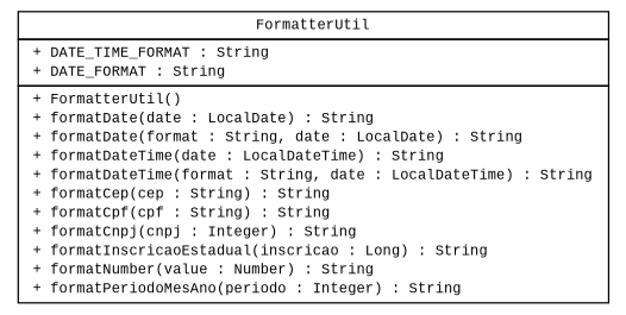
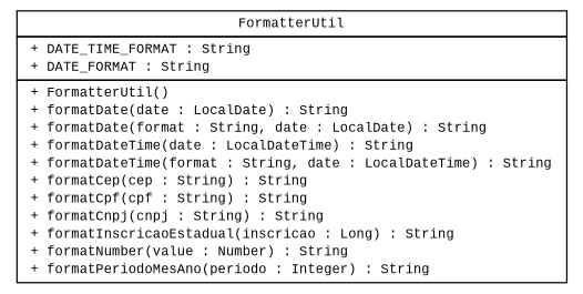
  digraph {
    nodesep=0.25
    ranksep=0.5
    fontname="Liberation Mono"
-   n1 [fontcolor=black fontname="Liberation Mono" fontsize=10.0 label=<<table title="br.gov.to.sefaz.util.formatter.FormatterUtil" border="0" cellborder="1" cellspacing="0" cellpadding="2" port="p" href="./FormatterUtil.html"> 		<tr><td><table border="0" cellspacing="0" cellpadding="1"> <tr><td align="center" balign="center"> FormatterUtil </td></tr> 		</table></td></tr> 		<tr><td><table border="0" cellspacing="0" cellpadding="1"> <tr><td align="left" balign="left"> + DATE_TIME_FORMAT : String </td></tr> <tr><td align="left" balign="left"> + DATE_FORMAT : String </td></tr> 		</table></td></tr> 		<tr><td><table border="0" cellspacing="0" cellpadding="1"> <tr><td align="left" balign="left"> + FormatterUtil() </td></tr> <tr><td align="left" balign="left"> + formatDate(date : LocalDate) : String </td></tr> <tr><td align="left" balign="left"> + formatDate(format : String, date : LocalDate) : String </td></tr> <tr><td align="left" balign="left"> + formatDateTime(date : LocalDateTime) : String </td></tr> <tr><td align="left" balign="left"> + formatDateTime(format : String, date : LocalDateTime) : String </td></tr> <tr><td align="left" balign="left"> + formatCep(cep : String) : String </td></tr> <tr><td align="left" balign="left"> + formatCpf(cpf : String) : String </td></tr> <tr><td align="left" balign="left"> + formatCnpj(cnpj : Integer) : String </td></tr> <tr><td align="left" balign="left"> + formatInscricaoEstadual(inscricao : Long) : String </td></tr> <tr><td align="left" balign="left"> + formatNumber(value : Number) : String </td></tr> <tr><td align="left" balign="left"> + formatPeriodoMesAno(periodo : Integer) : String </td></tr> 		</table></td></tr> 		</table>> shape=plaintext]
+   n1 [fontcolor=black fontname="Liberation Mono" fontsize=10.0 label=<<table title="br.gov.to.sefaz.util.formatter.FormatterUtil" border="0" cellborder="1" cellspacing="0" cellpadding="2" port="p" href="./FormatterUtil.html"> 		<tr><td><table border="0" cellspacing="0" cellpadding="1"> <tr><td align="center" balign="center"> FormatterUtil </td></tr> 		</table></td></tr> 		<tr><td><table border="0" cellspacing="0" cellpadding="1"> <tr><td align="left" balign="left"> + DATE_TIME_FORMAT : String </td></tr> <tr><td align="left" balign="left"> + DATE_FORMAT : String </td></tr> 		</table></td></tr> 		<tr><td><table border="0" cellspacing="0" cellpadding="1"> <tr><td align="left" balign="left"> + FormatterUtil() </td></tr> <tr><td align="left" balign="left"> + formatDate(date : LocalDate) : String </td></tr> <tr><td align="left" balign="left"> + formatDate(format : String, date : LocalDate) : String </td></tr> <tr><td align="left" balign="left"> + formatDateTime(date : LocalDateTime) : String </td></tr> <tr><td align="left" balign="left"> + formatDateTime(format : String, date : LocalDateTime) : String </td></tr> <tr><td align="left" balign="left"> + formatCep(cep : String) : String </td></tr> <tr><td align="left" balign="left"> + formatCpf(cpf : String) : String </td></tr> <tr><td align="left" balign="left"> + formatCnpj(cnpj : String) : String </td></tr> <tr><td align="left" balign="left"> + formatInscricaoEstadual(inscricao : Long) : String </td></tr> <tr><td align="left" balign="left"> + formatNumber(value : Number) : String </td></tr> <tr><td align="left" balign="left"> + formatPeriodoMesAno(periodo : Integer) : String </td></tr> 		</table></td></tr> 		</table>> shape=plaintext]
  }
